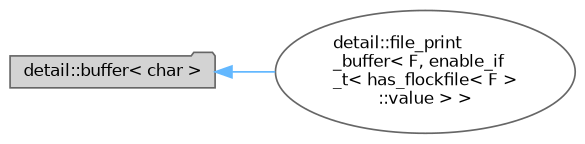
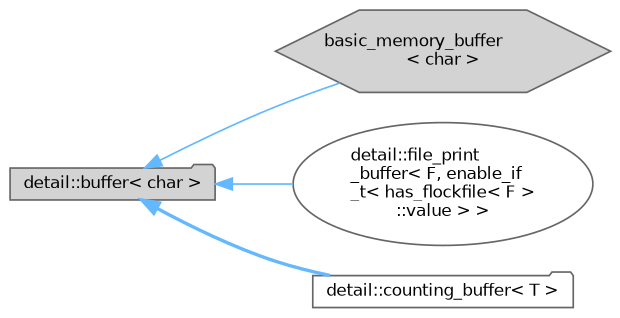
  digraph {
    rankdir=LR
    node [color=grey40 fillcolor=lightgrey fontname=Helvetica fontsize=10 shape=folder style=filled]
    edge [color=steelblue1 dir=back fontname=Helvetica fontsize=10 labelfontname=Helvetica labelfontsize=10 style=solid]
    n1 [height=0.2 label="detail::buffer\< char \>" width=0.4]
+   n2 [height=0.2 label="basic_memory_buffer\l\< char \>" shape=hexagon width=0.4]
    n3 [fillcolor=white height=0.2 label="detail::file_print\l_buffer\< F, enable_if\l_t\< has_flockfile\< F \>\l::value \> \>" shape=ellipse width=0.4]
+   n4 [fillcolor=white height=0.2 label="detail::counting_buffer\< T \>" width=0.4]
+   n1 -> n2
    n1 -> n3
+   n1 -> n4 [style=bold]
  }
